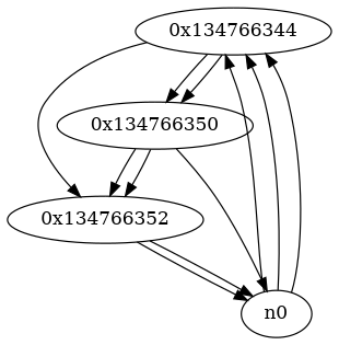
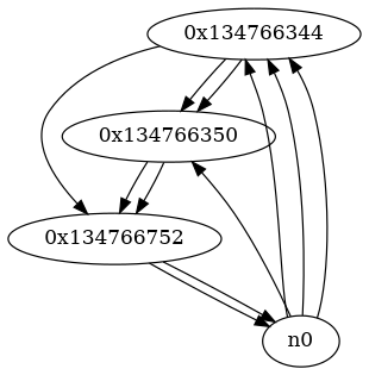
  digraph {
    n1 [label="0x134766344"]
    n2 [label="0x134766350"]
-   n3 [label="0x134766352"]
+   n3 [label="0x134766752"]
    n0
    n1 -> n2
    n1 -> n2
    n1 -> n3
    n2 -> n3
    n2 -> n3
-   n2 -> n0
+   n0 -> n2
    n3 -> n0
    n3 -> n0
    n0 -> n1
    n0 -> n1
    n0 -> n1
  }
